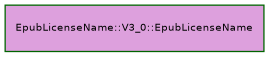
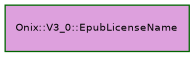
  digraph {
    fontname="Bitstream Vera Sans"
    fontsize=8
    rankdir=LR
-   n1 [fontname="Bitstream Vera Sans" fontsize=8 label="EpubLicenseName::V3_0::EpubLicenseName" shape=box style=filled fillcolor=plum color=darkgreen]
+   n1 [fontname="Bitstream Vera Sans" fontsize=8 label="Onix::V3_0::EpubLicenseName" shape=box style=filled fillcolor=plum color=darkgreen]
  }
